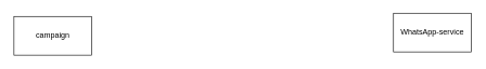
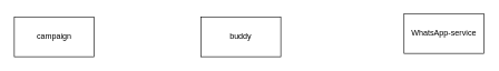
  <mxCell id="0" />
  <mxCell id="1" parent="0" />
+ <mxCell id="2" value="buddy" style="rounded=0;whiteSpace=wrap;html=1;" vertex="1" parent="1"><mxGeometry x="300" y="25" width="120" height="60" as="geometry" /></mxCell>
  <mxCell id="3" value="WhatsApp-service" style="rounded=0;whiteSpace=wrap;html=1;" vertex="1" parent="1"><mxGeometry x="605" y="20" width="120" height="60" as="geometry" /></mxCell>
  <mxCell id="4" value="campaign" style="rounded=0;whiteSpace=wrap;html=1;" vertex="1" parent="1"><mxGeometry x="20" y="25" width="120" height="60" as="geometry" /></mxCell>
